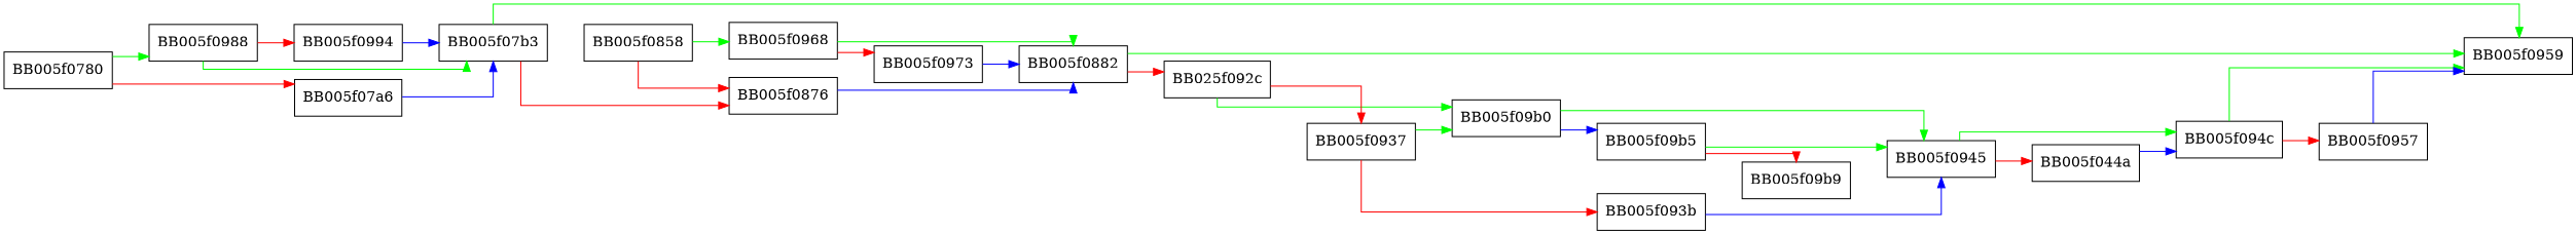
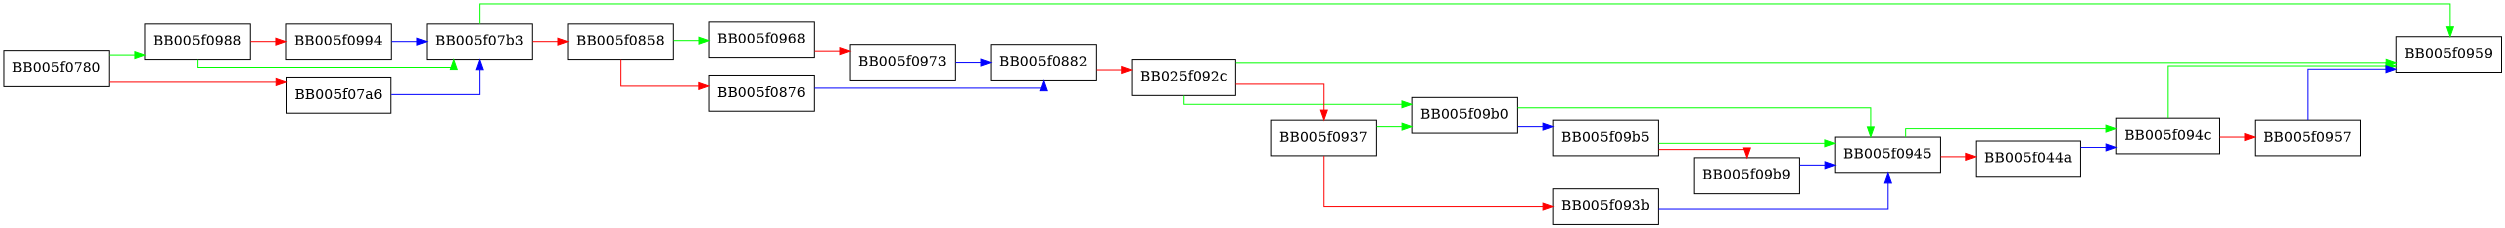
  digraph {
    rankdir=LR
    splines=ortho
    node [shape=box]
    edge [color=green]
    BB005f0780
    BB005f0988
    BB005f07a6
    BB005f07b3
    BB005f0994
    BB005f0959
    BB005f0858
    BB005f0968
    BB005f0876
    BB005f0882
    BB005f0973
    n12 [label=BB025f092c]
    BB005f09b0
    BB005f0937
    BB005f0945
    BB005f09b5
    BB005f093b
    BB005f094c
    n19 [label=BB005f044a]
    BB005f09b9
    BB005f0957
    BB005f0780 -> BB005f0988
    BB005f0780 -> BB005f07a6 [color=red]
    BB005f0988 -> BB005f07b3
    BB005f0988 -> BB005f0994 [color=red]
    BB005f07a6 -> BB005f07b3 [color=blue]
    BB005f07b3 -> BB005f0959
-   BB005f07b3 -> BB005f0876 [color=red]
+   BB005f07b3 -> BB005f0858 [color=red]
    BB005f0994 -> BB005f07b3 [color=blue]
    BB005f0858 -> BB005f0968
    BB005f0858 -> BB005f0876 [color=red]
-   BB005f0968 -> BB005f0882
    BB005f0968 -> BB005f0973 [color=red]
    BB005f0876 -> BB005f0882 [color=blue]
-   BB005f0882 -> BB005f0959
+   n12 -> BB005f0959
    BB005f0882 -> n12 [color=red]
    BB005f0973 -> BB005f0882 [color=blue]
    n12 -> BB005f09b0
    n12 -> BB005f0937 [color=red]
    BB005f09b0 -> BB005f0945
    BB005f09b0 -> BB005f09b5 [color=blue]
    BB005f0937 -> BB005f09b0
    BB005f0937 -> BB005f093b [color=red]
    BB005f0945 -> BB005f094c
    BB005f0945 -> n19 [color=red]
    BB005f09b5 -> BB005f0945
    BB005f09b5 -> BB005f09b9 [color=red]
    BB005f093b -> BB005f0945 [color=blue]
    BB005f094c -> BB005f0959
    BB005f094c -> BB005f0957 [color=red]
    n19 -> BB005f094c [color=blue]
+   BB005f09b9 -> BB005f0945 [color=blue]
    BB005f0957 -> BB005f0959 [color=blue]
  }
